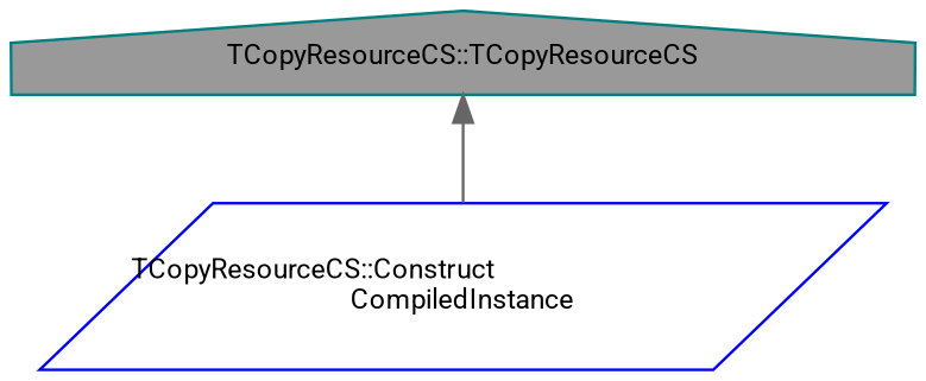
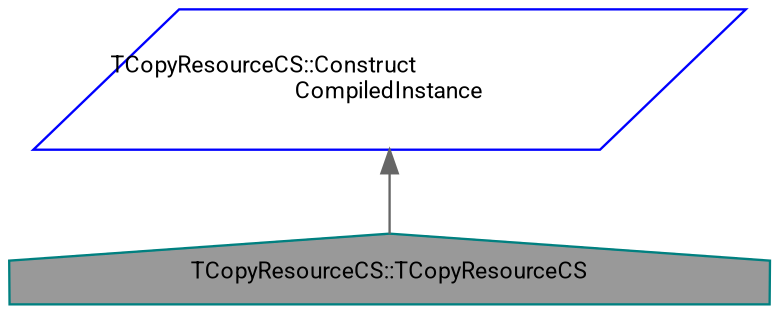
  digraph {
    rankdir=TB
    fontname=Roboto
    node [fontname=Roboto fontsize=10 style=filled]
    n1 [color=teal fillcolor=grey60 fontcolor=black height=0.2 label="TCopyResourceCS::TCopyResourceCS" shape=house width=0.4]
    n2 [color=blue fillcolor=white height=0.2 label="TCopyResourceCS::Construct\lCompiledInstance" shape=parallelogram width=0.4]
-   n1 -> n2 [color=gray40 dir=back fontname=Roboto fontsize=10 labelfontname=Helvetica labelfontsize=10 style=solid]
+   n2 -> n1 [color=gray40 dir=back fontname=Roboto fontsize=10 labelfontname=Helvetica labelfontsize=10 style=solid]
  }
